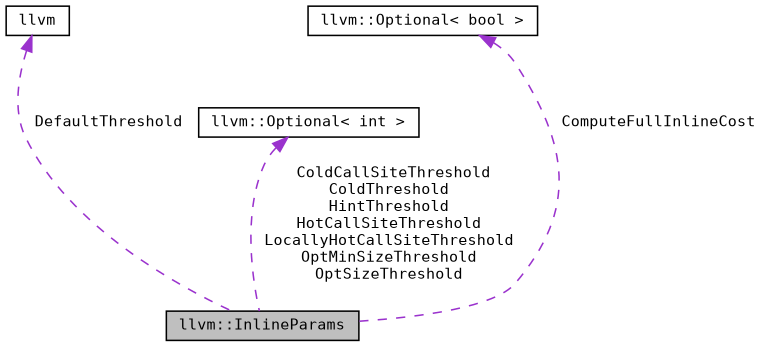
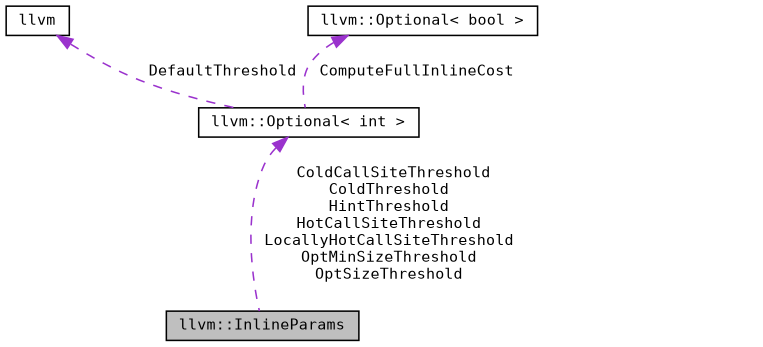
  digraph {
    fontname="DejaVu Sans Mono"
    node [color=black fontname="DejaVu Sans Mono" fontsize=10 shape=box]
    edge [color=darkorchid3 dir=back fontname="DejaVu Sans Mono" fontsize=10 labelfontname=Helvetica labelfontsize=10 style=dashed]
    n1 [fillcolor=grey75 fontcolor=black height=0.2 label="llvm::InlineParams" style=filled width=0.4]
    n2 [height=0.2 label=llvm width=0.4]
    n3 [height=0.2 label="llvm::Optional\< int \>" width=0.4]
    n4 [height=0.2 label="llvm::Optional\< bool \>" width=0.4]
-   n2 -> n1 [label=" DefaultThreshold"]
+   n2 -> n3 [label=" DefaultThreshold"]
    n3 -> n1 [label=" ColdCallSiteThreshold\nColdThreshold\nHintThreshold\nHotCallSiteThreshold\nLocallyHotCallSiteThreshold\nOptMinSizeThreshold\nOptSizeThreshold"]
-   n4 -> n1 [label=" ComputeFullInlineCost"]
+   n4 -> n3 [label=" ComputeFullInlineCost"]
  }
